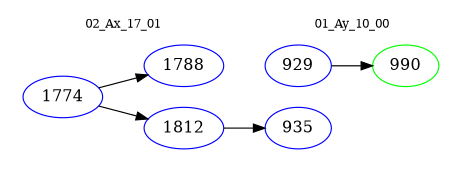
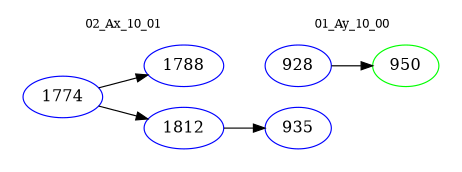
  digraph {
    rankdir=LR
    node [color=blue]
    edge [color=black]
-   n1 [label=929]
+   n1 [label=928]
    n2 [label=935]
-   n3 [color=green label=990]
+   n3 [color=green label=950]
    n4 [label=1774]
    n5 [label=1812]
    n6 [label=1788]
    subgraph cluster_1 {
      color=white
      fontsize=10
      label="01_Ay_10_00"
      n1
      n2
      n3
    }
    subgraph cluster_2 {
      color=white
      fontsize=10
-     label="02_Ax_17_01"
+     label="02_Ax_10_01"
      n4
      n5
      n6
    }
    n1 -> n3
    n4 -> n5
    n4 -> n6
    n5 -> n2
  }
